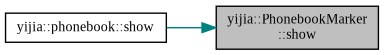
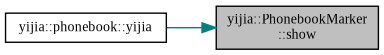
  digraph {
    rankdir=RL
    fontname="Liberation Serif"
    node [color=black fontname="Liberation Serif" fontsize=10 shape=record style=filled]
    n1 [fillcolor=grey75 fontcolor=black height=0.2 label="yijia::PhonebookMarker\l::show" width=0.4]
-   n2 [fillcolor=white height=0.2 label="yijia::phonebook::show" width=0.4]
+   n2 [fillcolor=white height=0.2 label="yijia::phonebook::yijia" width=0.4]
    n1 -> n2 [color=teal dir=back fontname="Liberation Serif" fontsize=10 labelfontname=Helvetica labelfontsize=10 style=solid]
  }
